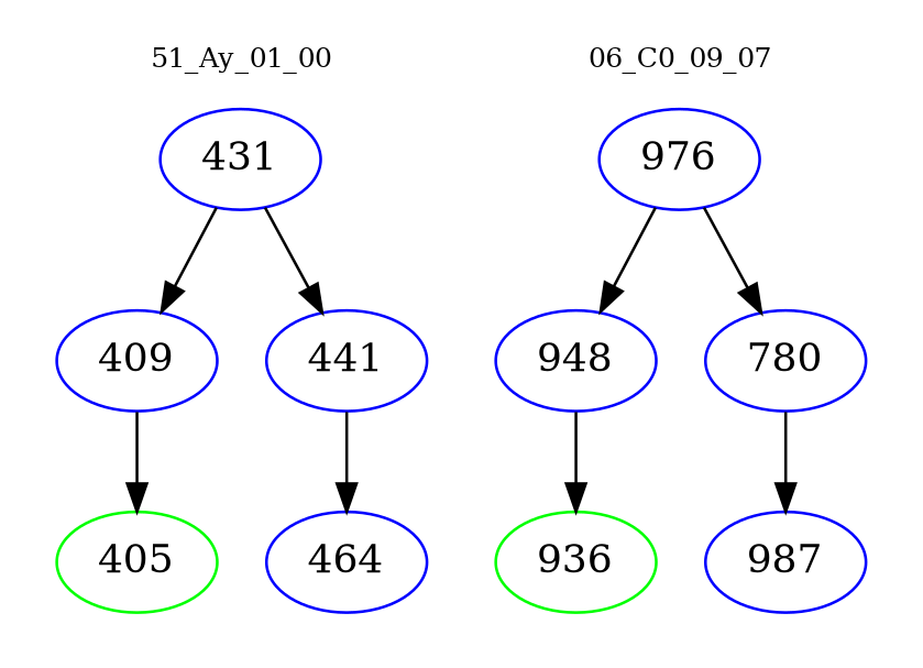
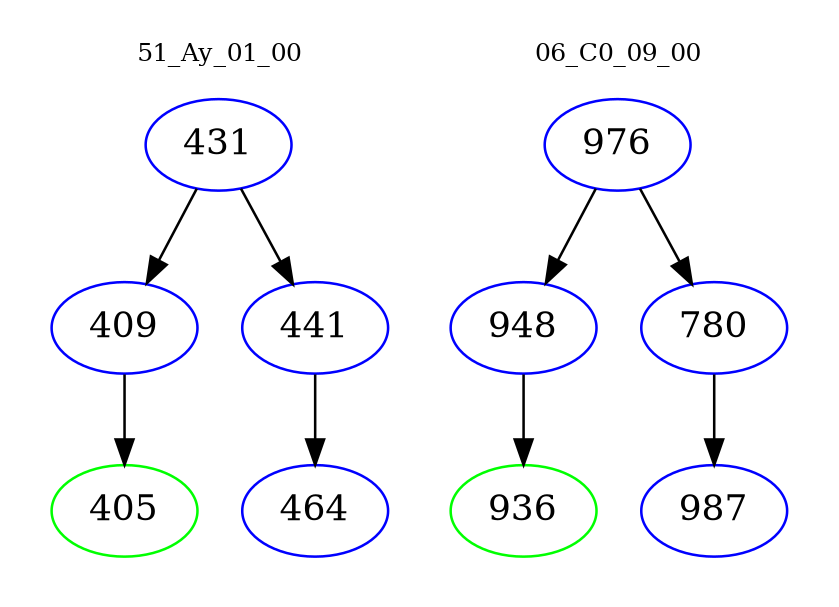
  digraph {
    node [color=blue]
    edge [color=black]
    n1 [label=431]
    n2 [label=409]
    n3 [label=441]
    n4 [color=green label=405]
    n5 [label=464]
    n6 [label=976]
    n7 [label=948]
    n8 [label=780]
    n9 [color=green label=936]
    n10 [label=987]
    subgraph cluster_1 {
      color=white
      fontsize=10
      label="51_Ay_01_00"
      n1
      n2
      n3
      n4
      n5
    }
    subgraph cluster_2 {
      color=white
      fontsize=10
-     label="06_C0_09_07"
+     label="06_C0_09_00"
      n6
      n7
      n8
      n9
      n10
    }
    n1 -> n2
    n1 -> n3
    n2 -> n4
    n3 -> n5
    n6 -> n7
    n6 -> n8
    n7 -> n9
    n8 -> n10
  }
